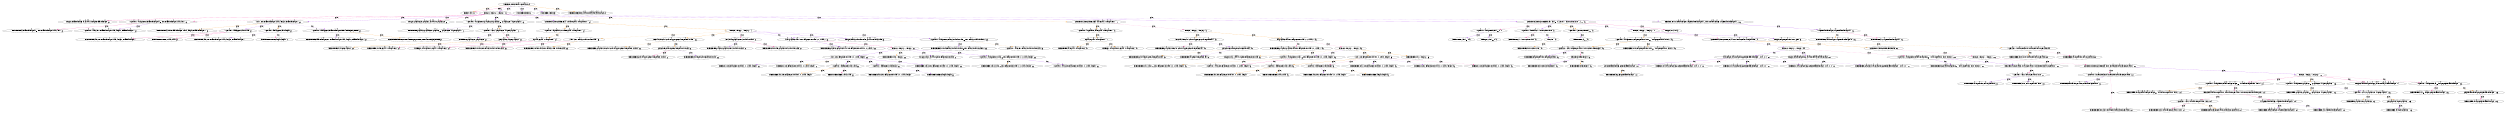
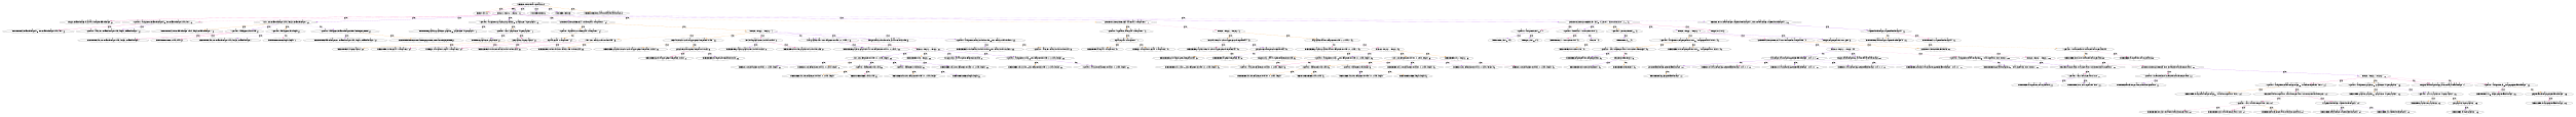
  digraph {
    edge [color=purple style=solid]
    n1 [label=<(METHOD,executeDrawOperation)<SUB>79</SUB>>]
    n2 [label=<(PARAM,this)<SUB>79</SUB>>]
    n3 [label=<(BLOCK,&lt;empty&gt;,&lt;empty&gt;)<SUB>79</SUB>>]
    n4 [label=<(MODIFIER,PUBLIC)>]
    n5 [label=<(MODIFIER,VIRTUAL)>]
    n6 [label=<(METHOD_RETURN,javax.media.jai.PlanarImage)<SUB>79</SUB>>]
    n7 [label=<(LOCAL,BufferedImage bi: java.awt.image.BufferedImage)<SUB>80</SUB>>]
    n8 [label=<(&lt;operator&gt;.assignment,BufferedImage bi = new BufferedImage(width, hei...)<SUB>80</SUB>>]
    n9 [label=<(&lt;init&gt;,new BufferedImage(width, height, BufferedImage....)<SUB>80</SUB>>]
-   n10 [label=<(LOCAL,Graphics2D graphics: java.awt.Graphics2D)<SUB>82</SUB>>]
    n11 [label=<(&lt;operator&gt;.assignment,Graphics2D graphics = (Graphics2D) bi.getGraphi...)<SUB>82</SUB>>]
    n12 [label=<(CONTROL_STRUCTURE,IF,if (!stroke.equals(&quot;transparent&quot;)))<SUB>84</SUB>>]
    n13 [label=<(CONTROL_STRUCTURE,IF,if (!fill.equals(&quot;transparent&quot;)))<SUB>91</SUB>>]
    n14 [label=<(CONTROL_STRUCTURE,FOR,for (int i = 0; Some(i &lt; instructions.size()); i++))<SUB>97</SUB>>]
    n15 [label=<(RETURN,return PlanarImage.wrapRenderedImage(bi);,return PlanarImage.wrapRenderedImage(bi);)<SUB>108</SUB>>]
    n16 [label=<(IDENTIFIER,bi,BufferedImage bi = new BufferedImage(width, hei...)<SUB>80</SUB>>]
    n17 [label=<(&lt;operator&gt;.alloc,new BufferedImage(width, height, BufferedImage....)<SUB>80</SUB>>]
    n18 [label=<(IDENTIFIER,bi,new BufferedImage(width, height, BufferedImage....)<SUB>80</SUB>>]
    n19 [label=<(&lt;operator&gt;.fieldAccess,this.width)<SUB>80</SUB>>]
    n20 [label=<(&lt;operator&gt;.fieldAccess,this.height)<SUB>80</SUB>>]
    n21 [label=<(&lt;operator&gt;.fieldAccess,BufferedImage.TYPE_4BYTE_ABGR_PRE)<SUB>80</SUB>>]
    n22 [label=<(IDENTIFIER,graphics,Graphics2D graphics = (Graphics2D) bi.getGraphi...)<SUB>82</SUB>>]
    n23 [label=<(&lt;operator&gt;.cast,(Graphics2D) bi.getGraphics())<SUB>82</SUB>>]
    n24 [label=<(&lt;operator&gt;.logicalNot,!stroke.equals(&quot;transparent&quot;))<SUB>84</SUB>>]
    n25 [label=<(BLOCK,&lt;empty&gt;,&lt;empty&gt;)<SUB>84</SUB>>]
    n26 [label=<(&lt;operator&gt;.logicalNot,!fill.equals(&quot;transparent&quot;))<SUB>91</SUB>>]
    n27 [label=<(BLOCK,&lt;empty&gt;,&lt;empty&gt;)<SUB>91</SUB>>]
    n28 [label=<(LOCAL,int i: int)<SUB>97</SUB>>]
    n29 [label=<(&lt;operator&gt;.assignment,int i = 0)<SUB>97</SUB>>]
    n30 [label=<(&lt;operator&gt;.lessThan,i &lt; instructions.size())<SUB>97</SUB>>]
    n31 [label=<(&lt;operator&gt;.postIncrement,i++)<SUB>97</SUB>>]
    n32 [label=<(BLOCK,&lt;empty&gt;,&lt;empty&gt;)<SUB>97</SUB>>]
    n33 [label=<(wrapRenderedImage,wrapRenderedImage(bi))<SUB>108</SUB>>]
    n34 [label=<(IDENTIFIER,this,new BufferedImage(width, height, BufferedImage....)>]
    n35 [label=<(FIELD_IDENTIFIER,width,width)<SUB>80</SUB>>]
    n36 [label=<(IDENTIFIER,this,new BufferedImage(width, height, BufferedImage....)>]
    n37 [label=<(FIELD_IDENTIFIER,height,height)<SUB>80</SUB>>]
    n38 [label=<(IDENTIFIER,BufferedImage,new BufferedImage(width, height, BufferedImage....)<SUB>80</SUB>>]
    n39 [label=<(FIELD_IDENTIFIER,TYPE_4BYTE_ABGR_PRE,TYPE_4BYTE_ABGR_PRE)<SUB>80</SUB>>]
    n40 [label=<(TYPE_REF,Graphics2D,Graphics2D)<SUB>82</SUB>>]
    n41 [label=<(getGraphics,bi.getGraphics())<SUB>82</SUB>>]
    n42 [label=<(IDENTIFIER,bi,bi.getGraphics())<SUB>82</SUB>>]
    n43 [label=<(equals,equals(&quot;transparent&quot;))<SUB>84</SUB>>]
    n44 [label=<(LOCAL,BasicStroke b_stroke: java.awt.BasicStroke)<SUB>85</SUB>>]
    n45 [label=<(&lt;operator&gt;.assignment,BasicStroke b_stroke = new BasicStroke(stroke_w...)<SUB>85</SUB>>]
    n46 [label=<(&lt;init&gt;,new BasicStroke(stroke_width))<SUB>85</SUB>>]
    n47 [label=<(setColor,setColor(ColorMapper.getColorByName(stroke)))<SUB>86</SUB>>]
    n48 [label=<(setStroke,graphics.setStroke(b_stroke))<SUB>87</SUB>>]
    n49 [label=<(draw,graphics.draw(new Ellipse2D.Double(0, 0, width,...)<SUB>88</SUB>>]
    n50 [label=<(IDENTIFIER,stroke,equals(&quot;transparent&quot;))<SUB>84</SUB>>]
    n51 [label=<(LITERAL,&quot;transparent&quot;,equals(&quot;transparent&quot;))<SUB>84</SUB>>]
    n52 [label=<(IDENTIFIER,b_stroke,BasicStroke b_stroke = new BasicStroke(stroke_w...)<SUB>85</SUB>>]
    n53 [label=<(&lt;operator&gt;.alloc,new BasicStroke(stroke_width))<SUB>85</SUB>>]
    n54 [label=<(IDENTIFIER,b_stroke,new BasicStroke(stroke_width))<SUB>85</SUB>>]
    n55 [label=<(IDENTIFIER,stroke_width,new BasicStroke(stroke_width))<SUB>85</SUB>>]
    n56 [label=<(IDENTIFIER,graphics,setColor(ColorMapper.getColorByName(stroke)))<SUB>86</SUB>>]
    n57 [label=<(getColorByName,getColorByName(stroke))<SUB>86</SUB>>]
    n58 [label=<(IDENTIFIER,graphics,graphics.setStroke(b_stroke))<SUB>87</SUB>>]
    n59 [label=<(IDENTIFIER,b_stroke,graphics.setStroke(b_stroke))<SUB>87</SUB>>]
    n60 [label=<(IDENTIFIER,graphics,graphics.draw(new Ellipse2D.Double(0, 0, width,...)<SUB>88</SUB>>]
    n61 [label=<(BLOCK,&lt;empty&gt;,&lt;empty&gt;)<SUB>88</SUB>>]
    n62 [label=<(IDENTIFIER,ColorMapper,getColorByName(stroke))<SUB>86</SUB>>]
    n63 [label=<(IDENTIFIER,stroke,getColorByName(stroke))<SUB>86</SUB>>]
    n64 [label=<(LOCAL,$obj0: java.awt.geom.Ellipse2D$Double)<SUB>88</SUB>>]
    n65 [label=<(&lt;operator&gt;.assignment,$obj0 = new Ellipse2D.Double(0, 0, width, height))<SUB>88</SUB>>]
    n66 [label=<(&lt;init&gt;,new Ellipse2D.Double(0, 0, width, height))<SUB>88</SUB>>]
    n67 [label=<(IDENTIFIER,$obj0,&lt;empty&gt;)<SUB>88</SUB>>]
    n68 [label=<(IDENTIFIER,$obj0,$obj0 = new Ellipse2D.Double(0, 0, width, height))<SUB>88</SUB>>]
    n69 [label=<(&lt;operator&gt;.alloc,new Ellipse2D.Double(0, 0, width, height))<SUB>88</SUB>>]
    n70 [label=<(IDENTIFIER,$obj0,new Ellipse2D.Double(0, 0, width, height))<SUB>88</SUB>>]
    n71 [label=<(LITERAL,0,new Ellipse2D.Double(0, 0, width, height))<SUB>88</SUB>>]
    n72 [label=<(LITERAL,0,new Ellipse2D.Double(0, 0, width, height))<SUB>88</SUB>>]
    n73 [label=<(&lt;operator&gt;.fieldAccess,this.width)<SUB>88</SUB>>]
    n74 [label=<(&lt;operator&gt;.fieldAccess,this.height)<SUB>88</SUB>>]
    n75 [label=<(IDENTIFIER,this,new Ellipse2D.Double(0, 0, width, height))>]
    n76 [label=<(FIELD_IDENTIFIER,width,width)<SUB>88</SUB>>]
    n77 [label=<(IDENTIFIER,this,new Ellipse2D.Double(0, 0, width, height))>]
    n78 [label=<(FIELD_IDENTIFIER,height,height)<SUB>88</SUB>>]
    n79 [label=<(equals,equals(&quot;transparent&quot;))<SUB>91</SUB>>]
    n80 [label=<(setColor,setColor(ColorMapper.getColorByName(fill)))<SUB>92</SUB>>]
    n81 [label=<(fill,graphics.fill(new Ellipse2D.Double(0, 0, width,...)<SUB>93</SUB>>]
    n82 [label=<(IDENTIFIER,fill,equals(&quot;transparent&quot;))<SUB>91</SUB>>]
    n83 [label=<(LITERAL,&quot;transparent&quot;,equals(&quot;transparent&quot;))<SUB>91</SUB>>]
    n84 [label=<(IDENTIFIER,graphics,setColor(ColorMapper.getColorByName(fill)))<SUB>92</SUB>>]
    n85 [label=<(getColorByName,getColorByName(fill))<SUB>92</SUB>>]
    n86 [label=<(IDENTIFIER,graphics,graphics.fill(new Ellipse2D.Double(0, 0, width,...)<SUB>93</SUB>>]
    n87 [label=<(BLOCK,&lt;empty&gt;,&lt;empty&gt;)<SUB>93</SUB>>]
    n88 [label=<(IDENTIFIER,ColorMapper,getColorByName(fill))<SUB>92</SUB>>]
    n89 [label=<(IDENTIFIER,fill,getColorByName(fill))<SUB>92</SUB>>]
    n90 [label=<(LOCAL,$obj1: java.awt.geom.Ellipse2D$Double)<SUB>93</SUB>>]
    n91 [label=<(&lt;operator&gt;.assignment,$obj1 = new Ellipse2D.Double(0, 0, width, height))<SUB>93</SUB>>]
    n92 [label=<(&lt;init&gt;,new Ellipse2D.Double(0, 0, width, height))<SUB>93</SUB>>]
    n93 [label=<(IDENTIFIER,$obj1,&lt;empty&gt;)<SUB>93</SUB>>]
    n94 [label=<(IDENTIFIER,$obj1,$obj1 = new Ellipse2D.Double(0, 0, width, height))<SUB>93</SUB>>]
    n95 [label=<(&lt;operator&gt;.alloc,new Ellipse2D.Double(0, 0, width, height))<SUB>93</SUB>>]
    n96 [label=<(IDENTIFIER,$obj1,new Ellipse2D.Double(0, 0, width, height))<SUB>93</SUB>>]
    n97 [label=<(LITERAL,0,new Ellipse2D.Double(0, 0, width, height))<SUB>93</SUB>>]
    n98 [label=<(LITERAL,0,new Ellipse2D.Double(0, 0, width, height))<SUB>93</SUB>>]
    n99 [label=<(&lt;operator&gt;.fieldAccess,this.width)<SUB>93</SUB>>]
    n100 [label=<(&lt;operator&gt;.fieldAccess,this.height)<SUB>93</SUB>>]
    n101 [label=<(IDENTIFIER,this,new Ellipse2D.Double(0, 0, width, height))>]
    n102 [label=<(FIELD_IDENTIFIER,width,width)<SUB>93</SUB>>]
    n103 [label=<(IDENTIFIER,this,new Ellipse2D.Double(0, 0, width, height))>]
    n104 [label=<(FIELD_IDENTIFIER,height,height)<SUB>93</SUB>>]
    n105 [label=<(IDENTIFIER,i,int i = 0)<SUB>97</SUB>>]
    n106 [label=<(LITERAL,0,int i = 0)<SUB>97</SUB>>]
    n107 [label=<(IDENTIFIER,i,i &lt; instructions.size())<SUB>97</SUB>>]
    n108 [label=<(size,size())<SUB>97</SUB>>]
    n109 [label=<(IDENTIFIER,i,i++)<SUB>97</SUB>>]
    n110 [label=<(LOCAL,ImageOperation instr: ANY)<SUB>98</SUB>>]
    n111 [label=<(&lt;operator&gt;.assignment,ImageOperation instr = ((ImageOperation) instru...)<SUB>98</SUB>>]
    n112 [label=<(CONTROL_STRUCTURE,IF,if (instr instanceof DrawOperation))<SUB>99</SUB>>]
    n113 [label=<(IDENTIFIER,instructions,size())<SUB>97</SUB>>]
    n114 [label=<(IDENTIFIER,instr,ImageOperation instr = ((ImageOperation) instru...)<SUB>98</SUB>>]
    n115 [label=<(&lt;operator&gt;.cast,(ImageOperation) instructions.elementAt(i))<SUB>98</SUB>>]
    n116 [label=<(&lt;operator&gt;.instanceOf,instr instanceof DrawOperation)<SUB>99</SUB>>]
    n117 [label=<(BLOCK,&lt;empty&gt;,&lt;empty&gt;)<SUB>99</SUB>>]
    n118 [label=<(CONTROL_STRUCTURE,ELSE,else)<SUB>102</SUB>>]
    n119 [label=<(TYPE_REF,ImageOperation,ImageOperation)<SUB>98</SUB>>]
    n120 [label=<(elementAt,elementAt(i))<SUB>98</SUB>>]
    n121 [label=<(IDENTIFIER,instructions,elementAt(i))<SUB>98</SUB>>]
    n122 [label=<(IDENTIFIER,i,elementAt(i))<SUB>98</SUB>>]
    n123 [label=<(IDENTIFIER,instr,instr instanceof DrawOperation)<SUB>99</SUB>>]
    n124 [label=<(TYPE_REF,DrawOperation,DrawOperation)<SUB>99</SUB>>]
    n125 [label=<(LOCAL,PlanarImage img: javax.media.jai.PlanarImage)<SUB>100</SUB>>]
    n126 [label=<(&lt;operator&gt;.assignment,PlanarImage img = ((DrawOperation) instr).execu...)<SUB>100</SUB>>]
    n127 [label=<(drawImage,drawImage(img.getAsBufferedImage(), null, 0, 0))<SUB>101</SUB>>]
    n128 [label=<(BLOCK,&lt;empty&gt;,&lt;empty&gt;)<SUB>102</SUB>>]
    n129 [label=<(IDENTIFIER,img,PlanarImage img = ((DrawOperation) instr).execu...)<SUB>100</SUB>>]
    n130 [label=<(executeDrawOperation,(DrawOperation) instr.executeDrawOperation())<SUB>100</SUB>>]
    n131 [label=<(IDENTIFIER,graphics,drawImage(img.getAsBufferedImage(), null, 0, 0))<SUB>101</SUB>>]
    n132 [label=<(getAsBufferedImage,getAsBufferedImage())<SUB>101</SUB>>]
    n133 [label=<(LITERAL,null,drawImage(img.getAsBufferedImage(), null, 0, 0))<SUB>101</SUB>>]
    n134 [label=<(LITERAL,0,drawImage(img.getAsBufferedImage(), null, 0, 0))<SUB>101</SUB>>]
    n135 [label=<(LITERAL,0,drawImage(img.getAsBufferedImage(), null, 0, 0))<SUB>101</SUB>>]
    n136 [label=<(&lt;operator&gt;.cast,(DrawOperation) instr)<SUB>100</SUB>>]
    n137 [label=<(TYPE_REF,DrawOperation,DrawOperation)<SUB>100</SUB>>]
    n138 [label=<(IDENTIFIER,instr,(DrawOperation) instr)<SUB>100</SUB>>]
    n139 [label=<(IDENTIFIER,img,getAsBufferedImage())<SUB>101</SUB>>]
    n140 [label=<(CONTROL_STRUCTURE,IF,if (instr instanceof TransformOperation))<SUB>102</SUB>>]
    n141 [label=<(&lt;operator&gt;.instanceOf,instr instanceof TransformOperation)<SUB>102</SUB>>]
    n142 [label=<(BLOCK,&lt;empty&gt;,&lt;empty&gt;)<SUB>102</SUB>>]
    n143 [label=<(IDENTIFIER,instr,instr instanceof TransformOperation)<SUB>102</SUB>>]
    n144 [label=<(TYPE_REF,TransformOperation,TransformOperation)<SUB>102</SUB>>]
    n145 [label=<(&lt;operator&gt;.assignment,graphics = (Graphics2D) bi.getGraphics())<SUB>103</SUB>>]
    n146 [label=<(LOCAL,PlanarImage image: javax.media.jai.PlanarImage)<SUB>104</SUB>>]
    n147 [label=<(&lt;operator&gt;.assignment,PlanarImage image = ((TransformOperation) instr...)<SUB>104</SUB>>]
    n148 [label=<(&lt;operator&gt;.assignment,bi = image.getAsBufferedImage())<SUB>105</SUB>>]
    n149 [label=<(IDENTIFIER,graphics,graphics = (Graphics2D) bi.getGraphics())<SUB>103</SUB>>]
    n150 [label=<(&lt;operator&gt;.cast,(Graphics2D) bi.getGraphics())<SUB>103</SUB>>]
    n151 [label=<(IDENTIFIER,image,PlanarImage image = ((TransformOperation) instr...)<SUB>104</SUB>>]
    n152 [label=<(executeTransformOperation,(TransformOperation) instr.executeTransformOper...)<SUB>104</SUB>>]
    n153 [label=<(IDENTIFIER,bi,bi = image.getAsBufferedImage())<SUB>105</SUB>>]
    n154 [label=<(getAsBufferedImage,getAsBufferedImage())<SUB>105</SUB>>]
    n155 [label=<(TYPE_REF,Graphics2D,Graphics2D)<SUB>103</SUB>>]
    n156 [label=<(getGraphics,bi.getGraphics())<SUB>103</SUB>>]
    n157 [label=<(IDENTIFIER,bi,bi.getGraphics())<SUB>103</SUB>>]
    n158 [label=<(&lt;operator&gt;.cast,(TransformOperation) instr)<SUB>104</SUB>>]
    n159 [label=<(wrapRenderedImage,wrapRenderedImage(bi))<SUB>104</SUB>>]
    n160 [label=<(TYPE_REF,TransformOperation,TransformOperation)<SUB>104</SUB>>]
    n161 [label=<(IDENTIFIER,instr,(TransformOperation) instr)<SUB>104</SUB>>]
    n162 [label=<(IDENTIFIER,PlanarImage,wrapRenderedImage(bi))<SUB>104</SUB>>]
    n163 [label=<(IDENTIFIER,bi,wrapRenderedImage(bi))<SUB>104</SUB>>]
    n164 [label=<(IDENTIFIER,image,getAsBufferedImage())<SUB>105</SUB>>]
    n165 [label=<(IDENTIFIER,PlanarImage,wrapRenderedImage(bi))<SUB>108</SUB>>]
    n166 [label=<(IDENTIFIER,bi,wrapRenderedImage(bi))<SUB>108</SUB>>]
    n1 -> n2 [color=darkorange label="AST: " style=dashed]
    n1 -> n2 [color=deeppink label="DDG: "]
    n1 -> n3 [label="AST: "]
    n1 -> n4 [label="AST: " style=dashed]
    n1 -> n5 [label="AST: " style=dashed]
    n1 -> n6 [color=darkorange label="AST: "]
    n3 -> n7 [color=deeppink label="AST: "]
    n3 -> n8 [color=deeppink label="AST: " style=dashed]
    n3 -> n9 [label="AST: "]
-   n3 -> n10 [color=deeppink label="AST: "]
    n3 -> n11 [label="AST: " style=dashed]
    n3 -> n12 [label="AST: " style=dashed]
    n3 -> n13 [color=darkorange label="AST: " style=dashed]
    n3 -> n14 [label="AST: "]
    n3 -> n15 [label="AST: " style=dashed]
    n8 -> n16 [color=deeppink label="AST: "]
    n8 -> n17 [label="AST: "]
    n9 -> n18 [color=darkorange label="AST: "]
    n9 -> n19 [label="AST: "]
    n9 -> n20 [color=darkorange label="AST: "]
    n9 -> n21 [label="AST: " style=dashed]
    n11 -> n22 [label="AST: " style=dashed]
    n11 -> n23 [color=darkorange label="AST: " style=dashed]
    n12 -> n24 [color=darkorange label="AST: "]
    n12 -> n25 [color=darkorange label="AST: "]
    n13 -> n26 [color=darkorange label="AST: "]
    n13 -> n27 [color=deeppink label="AST: " style=dashed]
    n14 -> n28 [color=deeppink label="AST: "]
    n14 -> n29 [color=deeppink label="AST: " style=dashed]
    n14 -> n30 [label="AST: "]
    n14 -> n31 [color=darkorange label="AST: "]
    n14 -> n32 [label="AST: " style=dashed]
    n15 -> n33 [label="AST: "]
    n19 -> n34 [color=deeppink label="AST: "]
    n19 -> n35 [color=deeppink label="AST: "]
    n20 -> n36 [label="AST: " style=dashed]
    n20 -> n37 [color=deeppink label="AST: " style=dashed]
    n21 -> n38 [label="AST: "]
    n21 -> n39 [color=darkorange label="AST: "]
    n23 -> n40 [label="AST: " style=dashed]
    n23 -> n41 [color=deeppink label="AST: "]
    n24 -> n43 [color=darkorange label="AST: "]
    n25 -> n44 [label="AST: "]
    n25 -> n45 [label="AST: " style=dashed]
    n25 -> n46 [color=darkorange label="AST: " style=dashed]
    n25 -> n47 [color=darkorange label="AST: "]
    n25 -> n48 [color=deeppink label="AST: " style=dashed]
    n25 -> n49 [label="AST: " style=dashed]
    n26 -> n79 [color=darkorange label="AST: "]
    n27 -> n80 [color=darkorange label="AST: "]
    n27 -> n81 [color=darkorange label="AST: "]
    n29 -> n105 [label="AST: "]
    n29 -> n106 [label="AST: " style=dashed]
    n30 -> n107 [color=deeppink label="AST: "]
    n30 -> n108 [label="AST: " style=dashed]
    n31 -> n109 [label="AST: "]
    n32 -> n110 [label="AST: "]
    n32 -> n111 [color=darkorange label="AST: " style=dashed]
    n32 -> n112 [color=deeppink label="AST: " style=dashed]
    n33 -> n165 [color=darkorange label="AST: " style=dashed]
    n33 -> n166 [color=deeppink label="AST: "]
    n41 -> n42 [color=darkorange label="AST: "]
    n43 -> n50 [color=deeppink label="AST: " style=dashed]
    n43 -> n51 [color=deeppink label="AST: "]
    n45 -> n52 [label="AST: " style=dashed]
    n45 -> n53 [color=darkorange label="AST: " style=dashed]
    n46 -> n54 [color=deeppink label="AST: "]
    n46 -> n55 [color=darkorange label="AST: "]
    n47 -> n56 [color=darkorange label="AST: " style=dashed]
    n47 -> n57 [color=darkorange label="AST: " style=dashed]
    n48 -> n58 [label="AST: "]
    n48 -> n59 [color=deeppink label="AST: "]
    n49 -> n60 [label="AST: "]
    n49 -> n61 [color=deeppink label="AST: "]
    n57 -> n62 [color=deeppink label="AST: "]
    n57 -> n63 [label="AST: " style=dashed]
    n61 -> n64 [label="AST: " style=dashed]
    n61 -> n65 [label="AST: "]
    n61 -> n66 [label="AST: "]
    n61 -> n67 [color=darkorange label="AST: " style=dashed]
    n65 -> n68 [color=darkorange label="AST: " style=dashed]
    n65 -> n69 [label="AST: "]
    n66 -> n70 [label="AST: "]
    n66 -> n71 [label="AST: " style=dashed]
    n66 -> n72 [color=darkorange label="AST: " style=dashed]
    n66 -> n73 [label="AST: "]
    n66 -> n74 [label="AST: " style=dashed]
    n73 -> n75 [color=darkorange label="AST: "]
    n73 -> n76 [color=deeppink label="AST: "]
    n74 -> n77 [color=darkorange label="AST: "]
    n74 -> n78 [label="AST: " style=dashed]
    n79 -> n82 [color=darkorange label="AST: "]
    n79 -> n83 [color=darkorange label="AST: " style=dashed]
    n80 -> n84 [color=deeppink label="AST: " style=dashed]
    n80 -> n85 [label="AST: " style=dashed]
    n81 -> n86 [color=deeppink label="AST: " style=dashed]
    n81 -> n87 [color=deeppink label="AST: " style=dashed]
    n85 -> n88 [color=darkorange label="AST: " style=dashed]
    n85 -> n89 [label="AST: " style=dashed]
    n87 -> n90 [color=darkorange label="AST: " style=dashed]
    n87 -> n91 [label="AST: " style=dashed]
    n87 -> n92 [color=darkorange label="AST: " style=dashed]
    n87 -> n93 [color=darkorange label="AST: "]
    n91 -> n94 [color=darkorange label="AST: " style=dashed]
    n91 -> n95 [color=deeppink label="AST: "]
    n92 -> n96 [label="AST: " style=dashed]
    n92 -> n97 [label="AST: " style=dashed]
    n92 -> n98 [color=deeppink label="AST: " style=dashed]
    n92 -> n99 [color=darkorange label="AST: "]
    n92 -> n100 [color=deeppink label="AST: " style=dashed]
    n99 -> n101 [color=darkorange label="AST: "]
    n99 -> n102 [color=darkorange label="AST: "]
    n100 -> n103 [label="AST: "]
    n100 -> n104 [color=darkorange label="AST: " style=dashed]
    n108 -> n113 [color=darkorange label="AST: " style=dashed]
    n111 -> n114 [color=darkorange label="AST: " style=dashed]
    n111 -> n115 [color=darkorange label="AST: "]
    n112 -> n116 [color=darkorange label="AST: " style=dashed]
    n112 -> n117 [label="AST: " style=dashed]
    n112 -> n118 [color=darkorange label="AST: "]
    n115 -> n119 [label="AST: "]
    n115 -> n120 [color=deeppink label="AST: "]
    n116 -> n123 [color=darkorange label="AST: "]
    n116 -> n124 [color=deeppink label="AST: " style=dashed]
    n117 -> n125 [label="AST: "]
    n117 -> n126 [color=deeppink label="AST: " style=dashed]
    n117 -> n127 [label="AST: "]
    n118 -> n128 [color=deeppink label="AST: " style=dashed]
    n120 -> n121 [label="AST: "]
    n120 -> n122 [color=darkorange label="AST: "]
    n126 -> n129 [label="AST: "]
    n126 -> n130 [label="AST: "]
    n127 -> n131 [label="AST: " style=dashed]
    n127 -> n132 [label="AST: "]
    n127 -> n133 [color=deeppink label="AST: " style=dashed]
    n127 -> n134 [label="AST: " style=dashed]
    n127 -> n135 [label="AST: " style=dashed]
    n128 -> n140 [color=deeppink label="AST: " style=dashed]
    n130 -> n136 [color=deeppink label="AST: "]
    n132 -> n139 [color=darkorange label="AST: "]
    n136 -> n137 [label="AST: "]
    n136 -> n138 [label="AST: "]
    n140 -> n141 [color=deeppink label="AST: " style=dashed]
    n140 -> n142 [label="AST: "]
-   n141 -> n143 [color=deeppink label="AST: " style=dashed]
+   n158 -> n143 [color=deeppink label="AST: " style=dashed]
    n141 -> n144 [label="AST: "]
    n142 -> n145 [color=darkorange label="AST: "]
    n142 -> n146 [color=deeppink label="AST: "]
    n142 -> n147 [color=deeppink label="AST: "]
    n142 -> n148 [color=deeppink label="AST: " style=dashed]
    n145 -> n149 [color=darkorange label="AST: " style=dashed]
    n145 -> n150 [label="AST: " style=dashed]
    n147 -> n151 [color=darkorange label="AST: "]
    n147 -> n152 [color=deeppink label="AST: "]
    n148 -> n153 [color=deeppink label="AST: "]
    n148 -> n154 [color=darkorange label="AST: " style=dashed]
    n150 -> n155 [color=darkorange label="AST: " style=dashed]
    n150 -> n156 [color=darkorange label="AST: " style=dashed]
    n152 -> n158 [color=deeppink label="AST: " style=dashed]
    n152 -> n159 [color=deeppink label="AST: "]
    n154 -> n164 [color=deeppink label="AST: "]
    n156 -> n157 [label="AST: "]
    n158 -> n160 [color=darkorange label="AST: "]
    n158 -> n161 [color=deeppink label="AST: "]
    n159 -> n162 [label="AST: " style=dashed]
    n159 -> n163 [label="AST: " style=dashed]
  }
